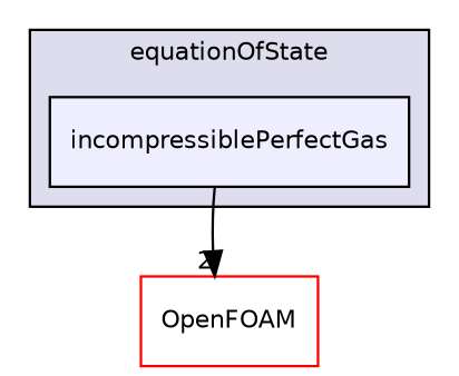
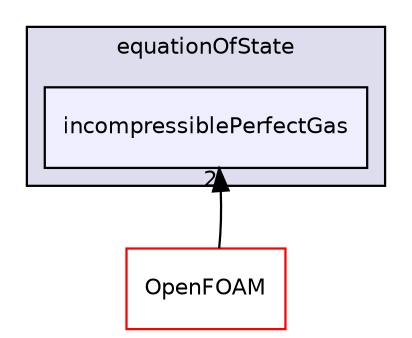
  digraph {
    compound=true
    node [fontname=Helvetica fontsize=10 shape=box]
    n1 [fillcolor="#eeeeff" label=incompressiblePerfectGas pencolor=black style=filled]
    n2 [color=red label=OpenFOAM]
    subgraph cluster_1 {
      bgcolor="#ddddee"
      fontname=Helvetica
      fontsize=10
      label=equationOfState
      pencolor=black
      n1
    }
-   n1 -> n2 [headlabel=2 labeldistance=1.5 labelfontname=Helvetica labelfontsize=10]
+   n2 -> n1 [headlabel=2 labeldistance=1.5 labelfontname=Helvetica labelfontsize=10]
  }
